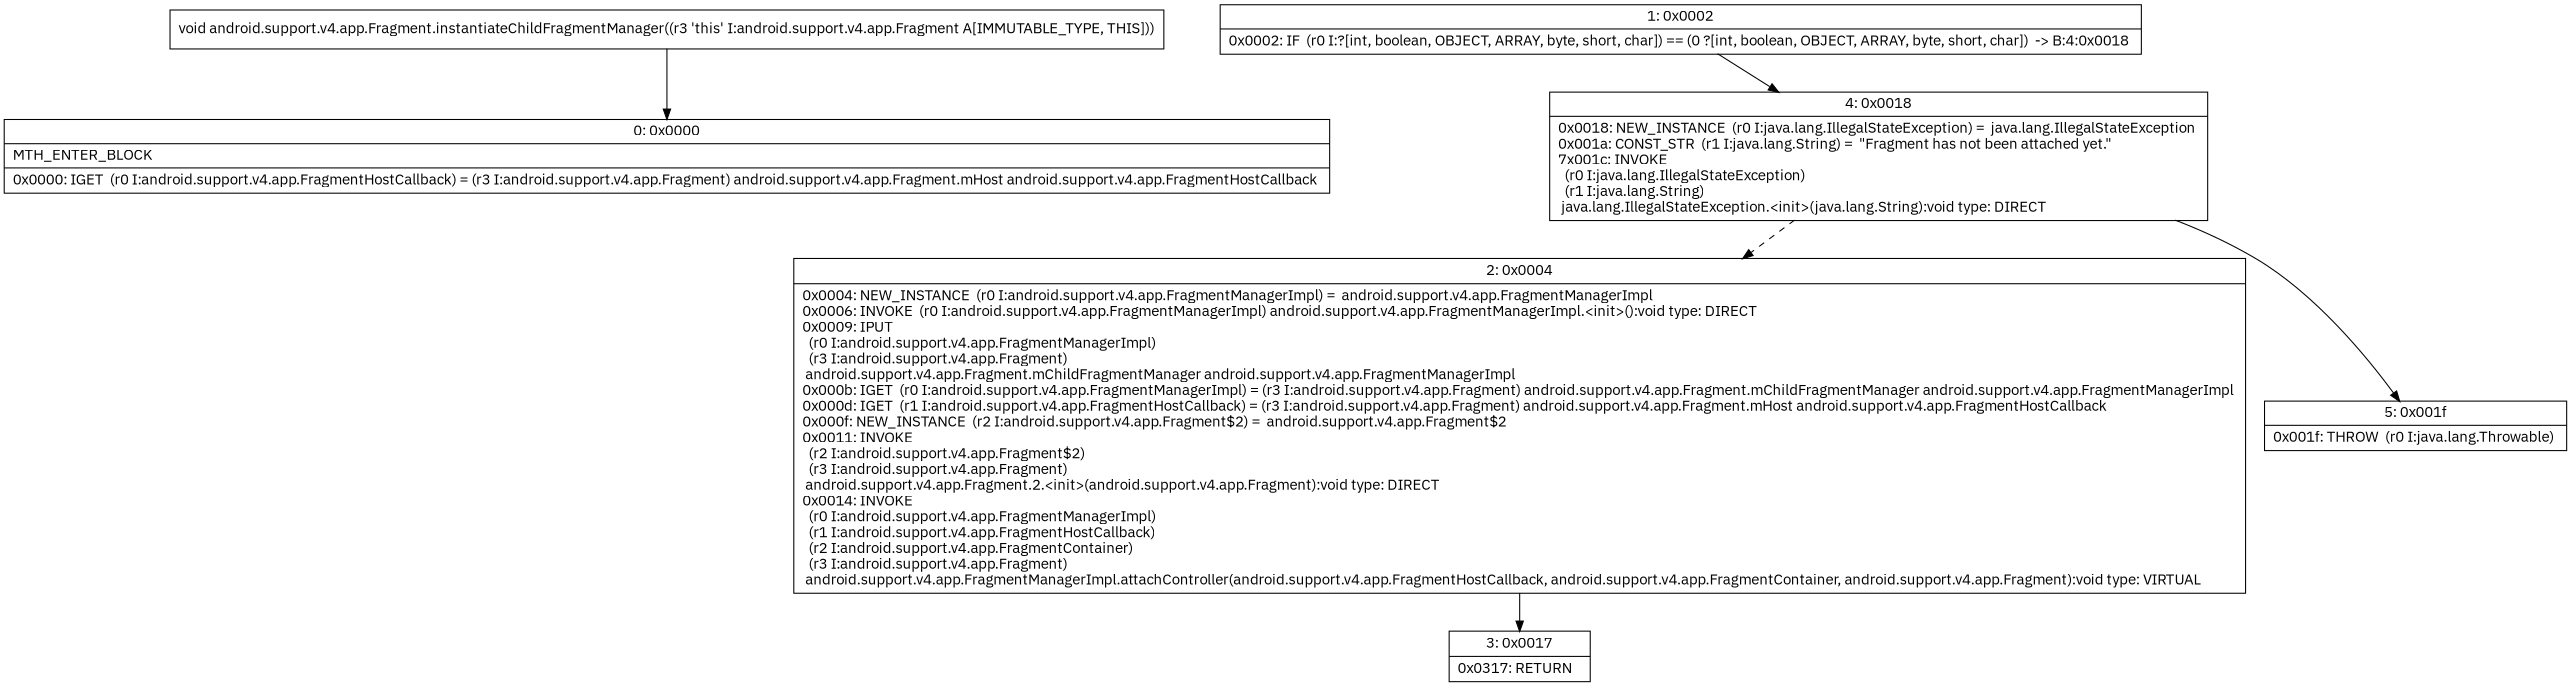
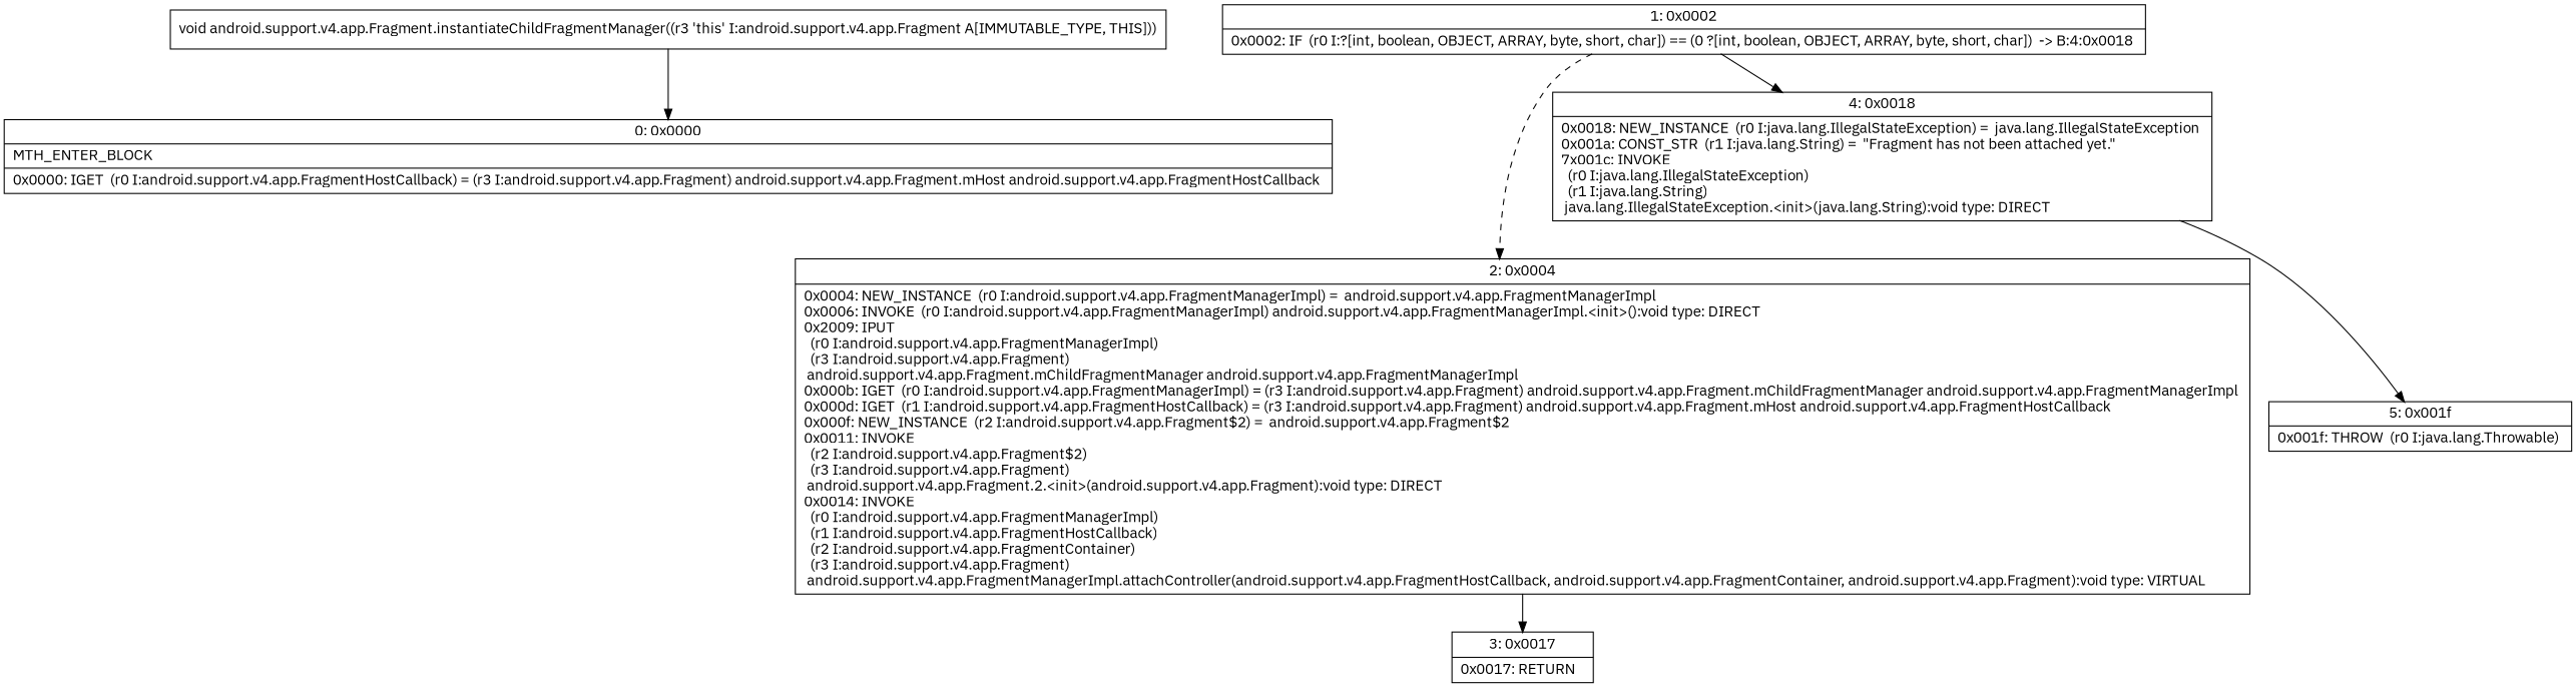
  digraph {
    fontname="IBM Plex Sans"
    node [fontname="IBM Plex Sans" shape=record]
    edge [fontname="IBM Plex Sans"]
    n1 [label="{0\:\ 0x0000|MTH_ENTER_BLOCK\l|0x0000: IGET  (r0 I:android.support.v4.app.FragmentHostCallback) = (r3 I:android.support.v4.app.Fragment) android.support.v4.app.Fragment.mHost android.support.v4.app.FragmentHostCallback \l}"]
    n2 [label="{1\:\ 0x0002|0x0002: IF  (r0 I:?[int, boolean, OBJECT, ARRAY, byte, short, char]) == (0 ?[int, boolean, OBJECT, ARRAY, byte, short, char])  \-\> B:4:0x0018 \l}"]
-   n3 [label="{2\:\ 0x0004|0x0004: NEW_INSTANCE  (r0 I:android.support.v4.app.FragmentManagerImpl) =  android.support.v4.app.FragmentManagerImpl \l0x0006: INVOKE  (r0 I:android.support.v4.app.FragmentManagerImpl) android.support.v4.app.FragmentManagerImpl.\<init\>():void type: DIRECT \l0x0009: IPUT  \l  (r0 I:android.support.v4.app.FragmentManagerImpl)\l  (r3 I:android.support.v4.app.Fragment)\l android.support.v4.app.Fragment.mChildFragmentManager android.support.v4.app.FragmentManagerImpl \l0x000b: IGET  (r0 I:android.support.v4.app.FragmentManagerImpl) = (r3 I:android.support.v4.app.Fragment) android.support.v4.app.Fragment.mChildFragmentManager android.support.v4.app.FragmentManagerImpl \l0x000d: IGET  (r1 I:android.support.v4.app.FragmentHostCallback) = (r3 I:android.support.v4.app.Fragment) android.support.v4.app.Fragment.mHost android.support.v4.app.FragmentHostCallback \l0x000f: NEW_INSTANCE  (r2 I:android.support.v4.app.Fragment$2) =  android.support.v4.app.Fragment$2 \l0x0011: INVOKE  \l  (r2 I:android.support.v4.app.Fragment$2)\l  (r3 I:android.support.v4.app.Fragment)\l android.support.v4.app.Fragment.2.\<init\>(android.support.v4.app.Fragment):void type: DIRECT \l0x0014: INVOKE  \l  (r0 I:android.support.v4.app.FragmentManagerImpl)\l  (r1 I:android.support.v4.app.FragmentHostCallback)\l  (r2 I:android.support.v4.app.FragmentContainer)\l  (r3 I:android.support.v4.app.Fragment)\l android.support.v4.app.FragmentManagerImpl.attachController(android.support.v4.app.FragmentHostCallback, android.support.v4.app.FragmentContainer, android.support.v4.app.Fragment):void type: VIRTUAL \l}"]
+   n3 [label="{2\:\ 0x0004|0x0004: NEW_INSTANCE  (r0 I:android.support.v4.app.FragmentManagerImpl) =  android.support.v4.app.FragmentManagerImpl \l0x0006: INVOKE  (r0 I:android.support.v4.app.FragmentManagerImpl) android.support.v4.app.FragmentManagerImpl.\<init\>():void type: DIRECT \l0x2009: IPUT  \l  (r0 I:android.support.v4.app.FragmentManagerImpl)\l  (r3 I:android.support.v4.app.Fragment)\l android.support.v4.app.Fragment.mChildFragmentManager android.support.v4.app.FragmentManagerImpl \l0x000b: IGET  (r0 I:android.support.v4.app.FragmentManagerImpl) = (r3 I:android.support.v4.app.Fragment) android.support.v4.app.Fragment.mChildFragmentManager android.support.v4.app.FragmentManagerImpl \l0x000d: IGET  (r1 I:android.support.v4.app.FragmentHostCallback) = (r3 I:android.support.v4.app.Fragment) android.support.v4.app.Fragment.mHost android.support.v4.app.FragmentHostCallback \l0x000f: NEW_INSTANCE  (r2 I:android.support.v4.app.Fragment$2) =  android.support.v4.app.Fragment$2 \l0x0011: INVOKE  \l  (r2 I:android.support.v4.app.Fragment$2)\l  (r3 I:android.support.v4.app.Fragment)\l android.support.v4.app.Fragment.2.\<init\>(android.support.v4.app.Fragment):void type: DIRECT \l0x0014: INVOKE  \l  (r0 I:android.support.v4.app.FragmentManagerImpl)\l  (r1 I:android.support.v4.app.FragmentHostCallback)\l  (r2 I:android.support.v4.app.FragmentContainer)\l  (r3 I:android.support.v4.app.Fragment)\l android.support.v4.app.FragmentManagerImpl.attachController(android.support.v4.app.FragmentHostCallback, android.support.v4.app.FragmentContainer, android.support.v4.app.Fragment):void type: VIRTUAL \l}"]
    n4 [label="{4\:\ 0x0018|0x0018: NEW_INSTANCE  (r0 I:java.lang.IllegalStateException) =  java.lang.IllegalStateException \l0x001a: CONST_STR  (r1 I:java.lang.String) =  \"Fragment has not been attached yet.\" \l7x001c: INVOKE  \l  (r0 I:java.lang.IllegalStateException)\l  (r1 I:java.lang.String)\l java.lang.IllegalStateException.\<init\>(java.lang.String):void type: DIRECT \l}"]
-   n5 [label="{3\:\ 0x0017|0x0317: RETURN   \l}"]
+   n5 [label="{3\:\ 0x0017|0x0017: RETURN   \l}"]
    n6 [label="{5\:\ 0x001f|0x001f: THROW  (r0 I:java.lang.Throwable) \l}"]
    n7 [label="{void android.support.v4.app.Fragment.instantiateChildFragmentManager((r3 'this' I:android.support.v4.app.Fragment A[IMMUTABLE_TYPE, THIS])) }"]
-   n4 -> n3 [style=dashed]
+   n2 -> n3 [style=dashed]
    n2 -> n4
    n3 -> n5
    n4 -> n6
    n7 -> n1
  }
